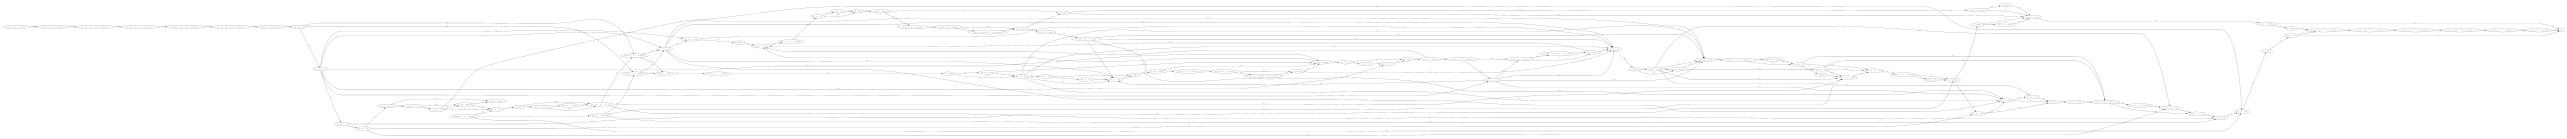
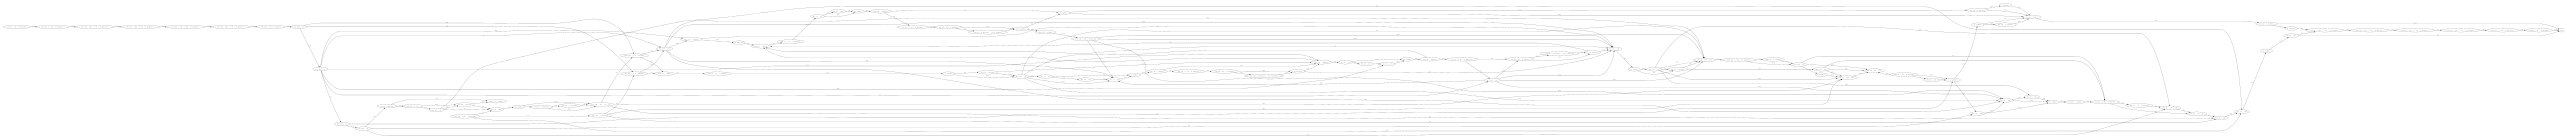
  digraph {
    fontname="IBM Plex Mono"
    rankdir=LR
    node [fontname="IBM Plex Mono"]
    edge [fontname="IBM Plex Mono"]
    n1 [label="sub sp , sp , # address"]
    n2 [label="str x25 , [ sp , # address ]"]
    n3 [label="stp x24 , x23 , [ sp , # address ]"]
    n4 [label="stp x22 , x21 , [ sp , # address ]"]
    n5 [label="stp x20 , x19 , [ sp , # address ]"]
    n6 [label="stp x29 , x30 , [ sp , # address ]"]
    n7 [label="add x29 , sp , # address"]
    n8 [label="mov w24 , w4"]
    n9 [label="mov x23 , x2"]
    n10 [label="tbz w24 , # 0 , address"]
    n11 [label="tbnz w24 , # 0 , address"]
    n12 [label="mov x21 , x1"]
    n13 [label="mov x24 , x23"]
    n14 [label="cbnz x23 , address"]
    n15 [label="cbz x23 , address"]
    n16 [label="mov x1 , x23"]
    n17 [label="mov x24 , x23"]
    n18 [label="adrp x0 , symbol"]
    n19 [label="mov x20 , x0"]
    n20 [label="b.ls address"]
    n21 [label="mov x0 , x24"]
    n22 [label="add x8 , x23 , x24"]
    n23 [label="mov x1 , x24"]
    n24 [label="mov x1 , x24"]
    n25 [label="b address"]
    n26 [label="adrp x1 , symbol"]
    n27 [label="mov x2 , sp"]
    n28 [label="bl symbol"]
    n29 [label="and w8 , w8 , # address"]
    n30 [label="cbz x3 , address"]
    n31 [label="mov x0 , x20"]
    n32 [label="add x0 , x20 , x23"]
    n33 [label="bl symbol"]
    n34 [label="adrp x19 , symbol"]
    n35 [label="ldrb w8 , [ x3 ]"]
    n36 [label="bl symbol"]
    n37 [label="add x1 , x9 , x8"]
    n38 [label="mov x19 , x3"]
    n39 [label="cbz w8 , address"]
    n40 [label="add x19 , x19 , # address"]
    n41 [label="mov w22 , # address"]
    n42 [label="mov x0 , x19"]
    n43 [label="mov x3 , x19"]
    n44 [label="add x8 , x22 , x23"]
    n45 [label="mov w2 , w22"]
    n46 [label="bl symbol"]
    n47 [label="bl symbol"]
    n48 [label="add x8 , x8 , x25"]
    n49 [label="add x0 , x0 , # address"]
    n50 [label="bl symbol"]
    n51 [label="ldurb w8 , [ x8 , #- address ]"]
    n52 [label="bl symbol"]
    n53 [label="mov x2 , x23"]
    n54 [label="bl symbol"]
    n55 [label="cmp x0 , # address"]
    n56 [label="csel x22 , x0 , x8 , cc"]
    n57 [label="mov x23 , x0"]
    n58 [label="cbz x0 , address"]
    n59 [label="add x1 , x1 , # address"]
    n60 [label="cbz x0 , address"]
    n61 [label="mov x24 , x0"]
    n62 [label="mov x2 , sp"]
    n63 [label="mov w0 , wzr"]
    n64 [label="mov w0 , wzr"]
    n65 [label="mov w8 , # address"]
    n66 [label="mov w25 , wzr"]
    n67 [label="eor w8 , w25 , # address"]
    n68 [label="add x9 , x9 , # address"]
    n69 [label="add x8 , x8 , # address"]
    n70 [label="cmp w8 , # address"]
    n71 [label="cset w25 , ne"]
    n72 [label="mov x2 , sp"]
    n73 [label="cbnz w0 , address"]
    n74 [label="cbnz w0 , address"]
    n75 [label="ldr w8 , [ sp , # address ]"]
    n76 [label="and w8 , w8 , # address"]
    n77 [label="cmp w8 , # address , lsl # address"]
    n78 [label="b.eq address"]
    n79 [label="b address"]
    n80 [label="mov w0 , wzr"]
    n81 [label="bl symbol"]
    n82 [label="cbnz w0 , address"]
    n83 [label="bl symbol"]
    n84 [label="ldr w8 , [ sp , # address ]"]
    n85 [label="str w8 , [ x0 ]"]
    n86 [label="mov w8 , # address"]
    n87 [label="and w8 , w8 , # address"]
    n88 [label="mov w0 , # address"]
    n89 [label="b address"]
    n90 [label="cmp w8 , # address , lsl # address"]
    n91 [label="b.ne address"]
    n92 [label="ldr w8 , [ sp , # address ]"]
    n93 [label="cmp w8 , # address , lsl # address"]
    n94 [label="b.eq address"]
    n95 [label="adrp x9 , symbol"]
    n96 [label="mov w0 , wzr"]
    n97 [label="ldp x29 , x30 , [ sp , # address ]"]
    n98 [label=ret]
    n99 [label="ldp x20 , x19 , [ sp , # address ]"]
    n100 [label="ldp x22 , x21 , [ sp , # address ]"]
    n101 [label="mov w8 , # address"]
    n102 [label="b address"]
    n103 [label="cmp x8 , x21"]
    n104 [label="adrp x24 , symbol"]
    n105 [label="add x24 , x24 , # address"]
    n106 [label="ldp x24 , x23 , [ sp , # address ]"]
    n107 [label="ldr x25 , [ sp , # address ]"]
    n108 [label="add sp , sp , # address"]
    n1 -> n2 [label=CFG]
    n2 -> n3 [label=CFG]
    n3 -> n4 [label=CFG]
    n4 -> n5 [label=CFG]
    n5 -> n6 [label=CFG]
    n6 -> n7 [label=CFG]
    n7 -> n8 [label=CFG]
    n8 -> n9 [label=CFG]
    n8 -> n10 [label=DFG]
    n8 -> n11 [label=DFG]
    n9 -> n12 [label=CFG]
    n9 -> n13 [label=DFG]
    n9 -> n14 [label=DFG]
    n9 -> n15 [label=DFG]
    n9 -> n16 [label=DFG]
    n9 -> n17 [label=DFG]
    n10 -> n13 [label=CFG]
    n10 -> n18 [label=CFG]
    n11 -> n13 [label=CFG]
    n11 -> n18 [label=CFG]
    n12 -> n19 [label=CFG]
    n12 -> n20 [label=DFG]
    n13 -> n14 [label=CFG]
    n13 -> n21 [label=DFG]
    n13 -> n22 [label=DFG]
    n13 -> n23 [label=DFG]
    n13 -> n24 [label=DFG]
    n14 -> n21 [label=CFG]
    n14 -> n25 [label=CFG]
    n15 -> n26 [label=CFG]
    n15 -> n27 [label=CFG]
    n16 -> n28 [label=DFG]
    n17 -> n21 [label=DFG]
    n17 -> n22 [label=DFG]
    n17 -> n23 [label=DFG]
    n17 -> n24 [label=DFG]
    n17 -> n29 [label=CFG]
    n18 -> n49 [label=CFG]
    n19 -> n30 [label=CFG]
    n19 -> n31 [label=DFG]
    n19 -> n32 [label=DFG]
    n20 -> n31 [label=CFG]
    n20 -> n33 [label=CFG]
    n21 -> n50 [label=DFG]
    n22 -> n51 [label=DFG]
    n23 -> n52 [label=DFG]
    n24 -> n36 [label=DFG]
    n24 -> n53 [label=CFG]
    n25 -> n26 [label=CFG]
    n26 -> n59 [label=CFG]
    n27 -> n28 [label=DFG]
    n27 -> n63 [label=CFG]
    n28 -> n73 [label=DFG]
    n29 -> n93 [label=CFG]
    n29 -> n94 [label=DFG]
    n30 -> n34 [label=CFG]
    n30 -> n35 [label=CFG]
    n31 -> n24 [label=CFG]
    n31 -> n36 [label=DFG]
    n32 -> n37 [label=CFG]
    n33 -> n85 [label=DFG]
    n33 -> n101 [label=CFG]
    n35 -> n38 [label=CFG]
    n35 -> n39 [label=DFG]
    n36 -> n95 [label=CFG]
    n37 -> n45 [label=DFG]
    n38 -> n39 [label=CFG]
    n38 -> n42 [label=DFG]
    n38 -> n43 [label=DFG]
    n39 -> n34 [label=CFG]
    n39 -> n42 [label=CFG]
    n40 -> n41 [label=CFG]
    n40 -> n42 [label=DFG]
    n40 -> n43 [label=DFG]
    n41 -> n10 [label=CFG]
    n41 -> n44 [label=DFG]
    n41 -> n45 [label=DFG]
    n42 -> n46 [label=DFG]
    n43 -> n47 [label=CFG]
    n44 -> n48 [label=DFG]
    n45 -> n43 [label=CFG]
    n46 -> n55 [label=DFG]
    n46 -> n56 [label=DFG]
    n47 -> n96 [label=CFG]
-   n48 -> n69 [label=DFG]
+   n69 -> n48 [label=DFG]
    n49 -> n54 [label=CFG]
    n50 -> n57 [label=DFG]
    n50 -> n58 [label=DFG]
    n51 -> n70 [label=CFG]
    n51 -> n71 [label=DFG]
    n52 -> n74 [label=DFG]
    n53 -> n36 [label=DFG]
    n54 -> n60 [label=DFG]
    n54 -> n61 [label=DFG]
    n55 -> n56 [label=DFG]
    n55 -> n65 [label=CFG]
    n56 -> n11 [label=CFG]
    n56 -> n44 [label=DFG]
    n56 -> n45 [label=DFG]
    n57 -> n22 [label=DFG]
    n57 -> n32 [label=DFG]
    n57 -> n44 [label=DFG]
    n57 -> n53 [label=DFG]
    n57 -> n58 [label=CFG]
    n58 -> n22 [label=CFG]
    n58 -> n66 [label=CFG]
    n59 -> n72 [label=CFG]
    n60 -> n15 [label=CFG]
    n60 -> n61 [label=CFG]
    n61 -> n21 [label=DFG]
    n61 -> n22 [label=DFG]
    n61 -> n23 [label=DFG]
    n61 -> n24 [label=DFG]
    n61 -> n62 [label=CFG]
    n62 -> n52 [label=DFG]
    n62 -> n64 [label=CFG]
    n63 -> n16 [label=CFG]
    n64 -> n23 [label=CFG]
    n65 -> n56 [label=CFG]
    n66 -> n44 [label=CFG]
    n66 -> n48 [label=DFG]
    n66 -> n67 [label=DFG]
    n67 -> n37 [label=DFG]
    n67 -> n68 [label=CFG]
    n68 -> n32 [label=CFG]
    n69 -> n20 [label=DFG]
    n69 -> n103 [label=CFG]
    n70 -> n71 [label=CFG]
    n71 -> n48 [label=DFG]
    n71 -> n67 [label=DFG]
    n71 -> n79 [label=CFG]
    n72 -> n80 [label=CFG]
    n72 -> n81 [label=DFG]
    n73 -> n26 [label=CFG]
    n73 -> n92 [label=CFG]
    n74 -> n15 [label=CFG]
    n74 -> n75 [label=CFG]
    n75 -> n76 [label=DFG]
    n76 -> n77 [label=CFG]
    n76 -> n78 [label=DFG]
    n77 -> n78 [label=CFG]
    n78 -> n15 [label=CFG]
    n78 -> n21 [label=CFG]
    n79 -> n44 [label=CFG]
    n80 -> n81 [label=CFG]
    n81 -> n82 [label=DFG]
    n82 -> n83 [label=CFG]
    n82 -> n84 [label=CFG]
    n83 -> n85 [label=DFG]
    n83 -> n86 [label=CFG]
    n84 -> n87 [label=DFG]
    n85 -> n88 [label=CFG]
    n86 -> n85 [label=DFG]
    n86 -> n89 [label=CFG]
    n87 -> n90 [label=CFG]
    n87 -> n91 [label=DFG]
    n88 -> n98 [label=DFG]
    n88 -> n102 [label=CFG]
    n89 -> n85 [label=CFG]
    n90 -> n91 [label=CFG]
    n91 -> n83 [label=CFG]
    n91 -> n104 [label=CFG]
    n92 -> n17 [label=CFG]
    n92 -> n29 [label=DFG]
    n93 -> n94 [label=CFG]
    n94 -> n21 [label=CFG]
    n94 -> n26 [label=CFG]
    n95 -> n67 [label=CFG]
    n96 -> n97 [label=CFG]
    n96 -> n98 [label=DFG]
    n97 -> n99 [label=CFG]
    n99 -> n100 [label=CFG]
    n100 -> n106 [label=CFG]
    n101 -> n85 [label=DFG]
    n102 -> n97 [label=CFG]
    n103 -> n20 [label=CFG]
    n104 -> n105 [label=CFG]
    n105 -> n21 [label=DFG]
    n105 -> n22 [label=DFG]
    n105 -> n23 [label=DFG]
    n105 -> n24 [label=DFG]
    n106 -> n107 [label=CFG]
    n107 -> n108 [label=CFG]
    n108 -> n98 [label=CFG]
  }
